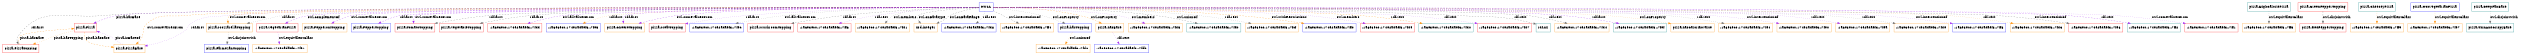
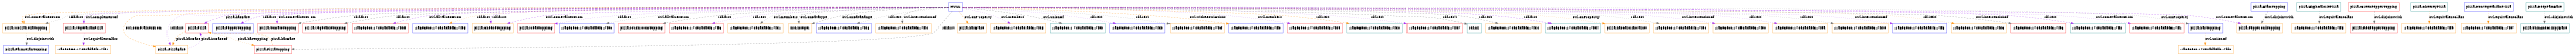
  digraph {
    rankdir=TB
    node [color=darkorange shape=rectangle]
    edge [color=gray40 style=dotted]
    "pizza:Pizza" [color=red]
    "pizza:PizzaBase"
    "pizza:PizzaTopping" [color=red]
    "pizza:HighCaloriePizza" [color=teal]
    "-1a6e3ec0:174e2adaef3:-7ff5"
    "pizza:GreenPepperTopping" [color=red]
    "pizza:RedPepperTopping" [color=red]
    "pizza:CheeseyPizza" [color=teal]
    "-1a6e3ec0:174e2adaef3:-7ff9"
    "pizza:ParmezanTopping" [color=blue]
    "pizza:MozzarellaTopping"
    "pizza:VegetarianPizza" [color=red]
    "-1a6e3ec0:174e2adaef3:-7fe1"
    "pizza:NonVegetarianPizza" [color=blue]
    "-1a6e3ec0:174e2adaef3:-7fe7"
    "pizza:DeepPanBase" [color=teal]
    "pizza:ThinAndCrispyBase" [color=teal]
+   "pizza:HamTopping" [color=blue]
    "pizza:PepperoniTopping"
    NULL [color=blue]
    "pizza:PepperTopping" [color=blue]
    "pizza:TomatoTopping" [color=red]
    "pizza:VegetableTopping" [color=red]
    "-1a6e3ec0:174e2adaef3:-7fdd" [color=red]
    "-1a6e3ec0:174e2adaef3:-7fe5" [color=blue]
    "pizza:CheeseTopping"
    "pizza:MeatTopping" [color=red]
    "-1a6e3ec0:174e2adaef3:-7fec" [color=blue]
    "pizza:MushroomTopping" [color=red]
    "-1a6e3ec0:174e2adaef3:-7ff6" [color=red]
    "-1a6e3ec0:174e2adaef3:-7fd1"
    "xsd:integer"
    "-1a6e3ec0:174e2adaef3:-7fd8" [color=blue]
    "-1a6e3ec0:174e2adaef3:-7ff4"
    "pizza:hasTopping" [color=blue]
    "pizza:hasBase"
    "-1a6e3ec0:174e2adaef3:-7fd5"
    "-1a6e3ec0:174e2adaef3:-7feb" [color=teal]
    "-1a6e3ec0:174e2adaef3:-7fdb" [color=blue]
    "-1a6e3ec0:174e2adaef3:-7fcf"
    "-1a6e3ec0:174e2adaef3:-7ff0" [color=blue]
    "-1a6e3ec0:174e2adaef3:-7fd9" [color=red]
    "-1a6e3ec0:174e2adaef3:-7fd0" [color=teal]
    "-1a6e3ec0:174e2adaef3:-7fd7" [color=red]
    "rdf:nil" [color=teal]
    "-1a6e3ec0:174e2adaef3:-7fd4"
    "-1a6e3ec0:174e2adaef3:-7fef" [color=teal]
    "pizza:hasCalorificValue"
    "-1a6e3ec0:174e2adaef3:-7fe4"
    "-1a6e3ec0:174e2adaef3:-7fe0"
    "-1a6e3ec0:174e2adaef3:-7fea"
    "-1a6e3ec0:174e2adaef3:-7fde"
    "-1a6e3ec0:174e2adaef3:-7ff8" [color=blue]
    "-1a6e3ec0:174e2adaef3:-7fd3"
    "-1a6e3ec0:174e2adaef3:-7fe6" [color=red]
    "-1a6e3ec0:174e2adaef3:-7ff2" [color=teal]
    "-1a6e3ec0:174e2adaef3:-7ff1" [color=red]
    "-1a6e3ec0:174e2adaef3:-7fdc"
    "pizza:Pizza" -> "pizza:PizzaBase" [color=darkorange label="pizza:hasBase" style=dashed]
    "pizza:Pizza" -> "pizza:PizzaTopping" [color=darkorange label="pizza:hasTopping"]
    "pizza:PizzaBase" -> "pizza:Pizza" [color=purple label="pizza:isBaseOf"]
    "pizza:PizzaTopping" -> "pizza:Pizza" [color=darkorange label="pizza:hasBase" style=dashed]
    "pizza:HighCaloriePizza" -> "-1a6e3ec0:174e2adaef3:-7ff5" [label="owl:equivalentClass"]
    "pizza:GreenPepperTopping" -> "pizza:RedPepperTopping" [label="owl:disjointWith" style=dashed]
    "pizza:CheeseyPizza" -> "-1a6e3ec0:174e2adaef3:-7ff9" [color=darkorange label="owl:equivalentClass"]
    "pizza:MozzarellaTopping" -> "pizza:ParmezanTopping" [label="owl:disjointWith"]
    "pizza:VegetarianPizza" -> "-1a6e3ec0:174e2adaef3:-7fe1" [color=purple label="owl:equivalentClass"]
    "pizza:NonVegetarianPizza" -> "-1a6e3ec0:174e2adaef3:-7fe7" [color=darkorange label="owl:equivalentClass"]
    "pizza:DeepPanBase" -> "pizza:ThinAndCrispyBase" [label="owl:disjointWith"]
+   "pizza:HamTopping" -> "pizza:PepperoniTopping" [label="owl:disjointWith" style=dashed]
    NULL -> "pizza:Pizza" [color=purple label="pizza:hasBase" style=dashed]
    NULL -> "pizza:PizzaBase" [color=darkorange label="owl:someValuesFrom" style=dashed]
    NULL -> "pizza:PizzaBase" [color=purple label="rdf:first"]
    NULL -> "pizza:PizzaTopping" [label="rdf:first" style=dashed]
    NULL -> "pizza:MozzarellaTopping" [color=darkorange label="owl:someValuesFrom" style=dashed]
    NULL -> "pizza:MozzarellaTopping" [label="rdf:first"]
    NULL -> "pizza:VegetarianPizza" [color=purple label="owl:complementOf" style=dashed]
    NULL -> "pizza:PepperoniTopping" [color=purple label="owl:someValuesFrom" style=dashed]
    NULL -> "pizza:PepperTopping" [color=purple label="rdf:first" style=dashed]
    NULL -> "pizza:TomatoTopping" [color=purple label="owl:someValuesFrom" style=dashed]
    NULL -> "pizza:TomatoTopping" [label="rdf:first" style=dashed]
    NULL -> "pizza:VegetableTopping" [label="rdf:first" style=dashed]
    NULL -> "-1a6e3ec0:174e2adaef3:-7fdd" [color=purple label="owl:allValuesFrom" style=dashed]
    NULL -> "-1a6e3ec0:174e2adaef3:-7fe5" [color=darkorange label="rdf:first"]
    NULL -> "pizza:CheeseTopping" [color=purple label="rdf:first" style=dashed]
    NULL -> "pizza:CheeseTopping" [color=purple label="owl:someValuesFrom" style=dashed]
    NULL -> "pizza:MeatTopping" [color=purple label="rdf:first"]
    NULL -> "-1a6e3ec0:174e2adaef3:-7fec" [label="owl:allValuesFrom"]
    NULL -> "pizza:MushroomTopping" [label="rdf:first" style=dashed]
    NULL -> "-1a6e3ec0:174e2adaef3:-7ff6" [color=purple label="rdf:rest"]
    NULL -> "-1a6e3ec0:174e2adaef3:-7fd1" [label="owl:members"]
    NULL -> "xsd:integer" [label="owl:onDatatype" style=dashed]
    NULL -> "xsd:integer" [label="owl:onDataRange" style=dashed]
    NULL -> "-1a6e3ec0:174e2adaef3:-7fd8" [label="rdf:rest"]
    NULL -> "-1a6e3ec0:174e2adaef3:-7ff4" [label="owl:intersectionOf" style=dashed]
    NULL -> "pizza:hasTopping" [label="owl:onProperty"]
    NULL -> "pizza:hasBase" [color=darkorange label="owl:onProperty" style=dashed]
    NULL -> "-1a6e3ec0:174e2adaef3:-7fd5" [color=purple label="owl:members"]
    NULL -> "-1a6e3ec0:174e2adaef3:-7feb" [label="owl:unionOf" style=dashed]
-   "pizza:hasBase" -> "-1a6e3ec0:174e2adaef3:-7fdb" [color=purple label="rdf:rest"]
+   NULL -> "-1a6e3ec0:174e2adaef3:-7fdb" [color=purple label="rdf:rest"]
    NULL -> "-1a6e3ec0:174e2adaef3:-7fcf" [label="rdf:rest"]
    NULL -> "-1a6e3ec0:174e2adaef3:-7ff0" [color=darkorange label="owl:withRestrictions" style=dashed]
    NULL -> "-1a6e3ec0:174e2adaef3:-7fd9" [color=purple label="owl:members"]
    NULL -> "-1a6e3ec0:174e2adaef3:-7fd0" [color=darkorange label="rdf:rest" style=dashed]
    NULL -> "-1a6e3ec0:174e2adaef3:-7fd7" [color=purple label="rdf:rest"]
    NULL -> "rdf:nil" [label="rdf:rest" style=dashed]
    NULL -> "-1a6e3ec0:174e2adaef3:-7fd4" [label="rdf:rest" style=dashed]
    NULL -> "-1a6e3ec0:174e2adaef3:-7fef" [color=purple label="rdf:first" style=dashed]
    NULL -> "pizza:hasCalorificValue" [color=darkorange label="owl:onProperty"]
    NULL -> "-1a6e3ec0:174e2adaef3:-7fe4" [label="rdf:rest"]
    NULL -> "-1a6e3ec0:174e2adaef3:-7fe0" [color=purple label="owl:intersectionOf"]
    NULL -> "-1a6e3ec0:174e2adaef3:-7fea" [color=purple label="rdf:rest"]
    NULL -> "-1a6e3ec0:174e2adaef3:-7fde" [label="rdf:rest"]
    NULL -> "-1a6e3ec0:174e2adaef3:-7ff8" [color=purple label="owl:intersectionOf"]
    NULL -> "-1a6e3ec0:174e2adaef3:-7fd3" [color=darkorange label="rdf:rest"]
    NULL -> "-1a6e3ec0:174e2adaef3:-7fe6" [label="owl:intersectionOf" style=dashed]
    NULL -> "-1a6e3ec0:174e2adaef3:-7ff2" [color=purple label="rdf:rest" style=dashed]
    NULL -> "-1a6e3ec0:174e2adaef3:-7ff1" [color=purple label="owl:someValuesFrom"]
    "pizza:hasTopping" -> "-1a6e3ec0:174e2adaef3:-7fdc" [color=darkorange label="owl:unionOf"]
  }
